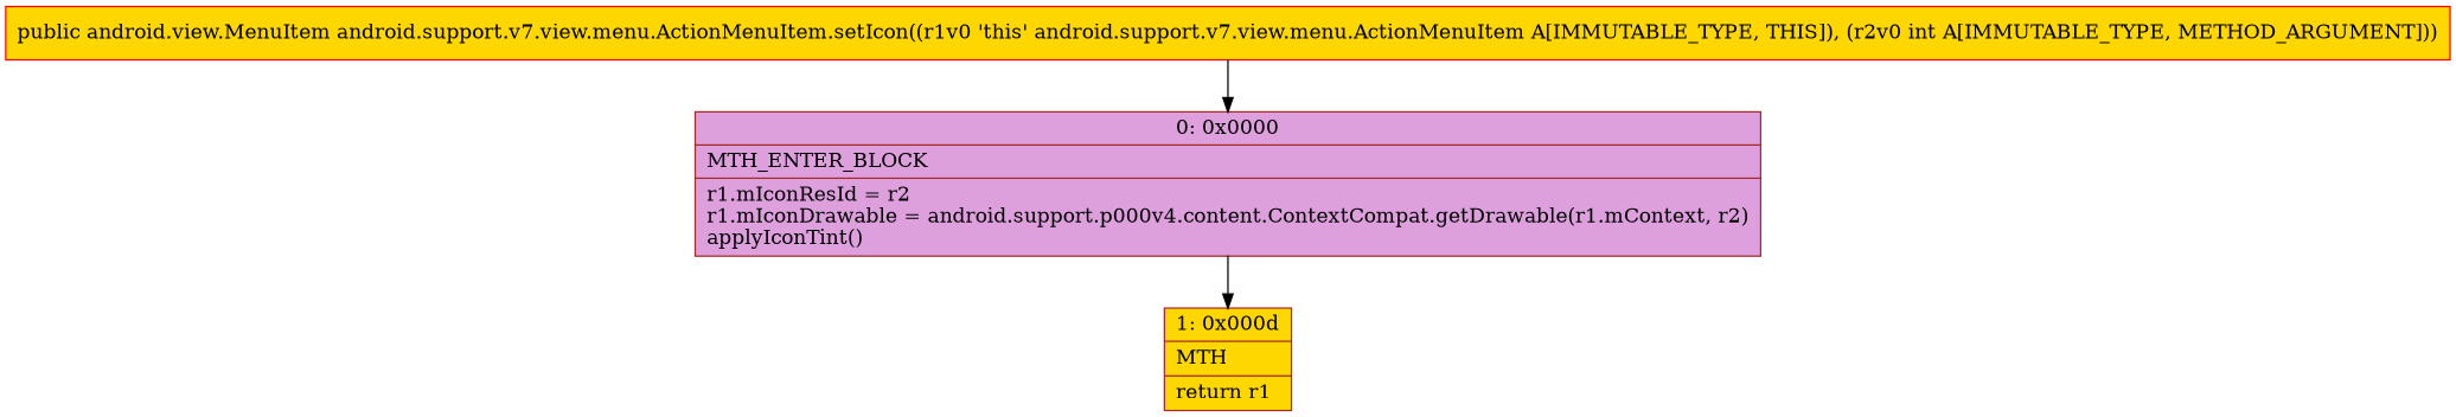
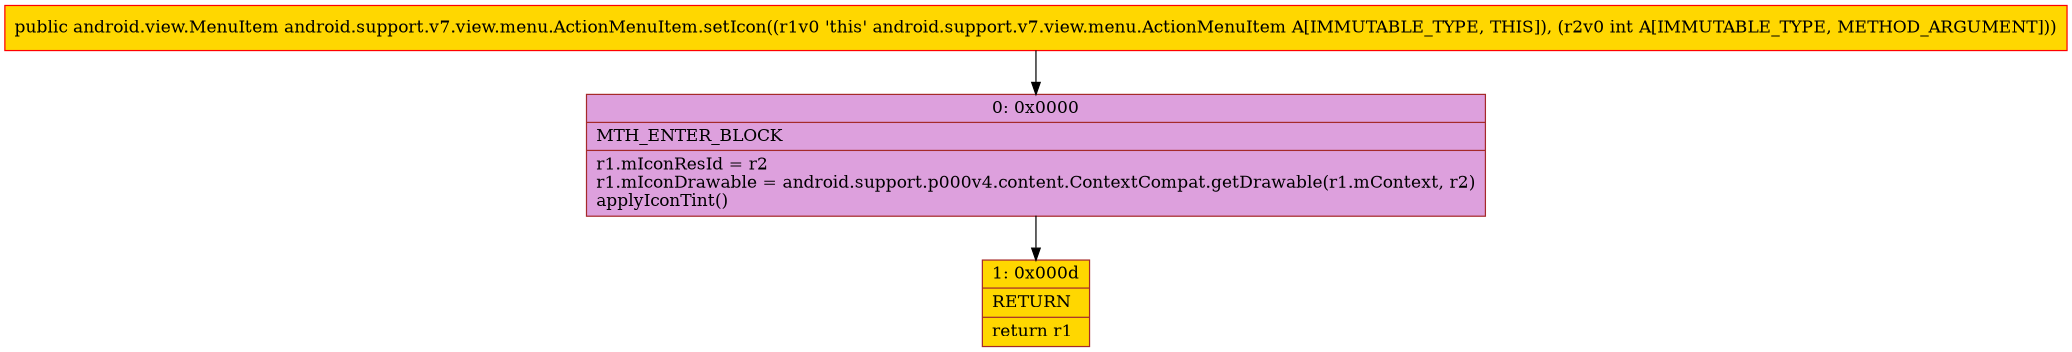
  digraph {
    node [shape=record style=filled fillcolor=gold color=brown]
    n1 [label="{0\:\ 0x0000|MTH_ENTER_BLOCK\l|r1.mIconResId = r2\lr1.mIconDrawable = android.support.p000v4.content.ContextCompat.getDrawable(r1.mContext, r2)\lapplyIconTint()\l}" fillcolor=plum]
-   n2 [label="{1\:\ 0x000d|MTH\l|return r1\l}"]
+   n2 [label="{1\:\ 0x000d|RETURN\l|return r1\l}"]
    n3 [label="{public android.view.MenuItem android.support.v7.view.menu.ActionMenuItem.setIcon((r1v0 'this' android.support.v7.view.menu.ActionMenuItem A[IMMUTABLE_TYPE, THIS]), (r2v0 int A[IMMUTABLE_TYPE, METHOD_ARGUMENT])) }" color=red]
    n1 -> n2
    n3 -> n1
  }
